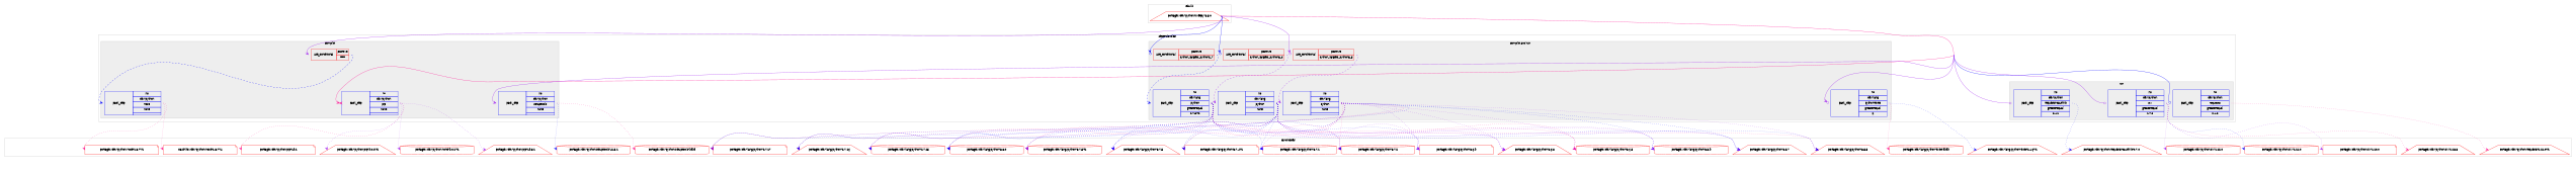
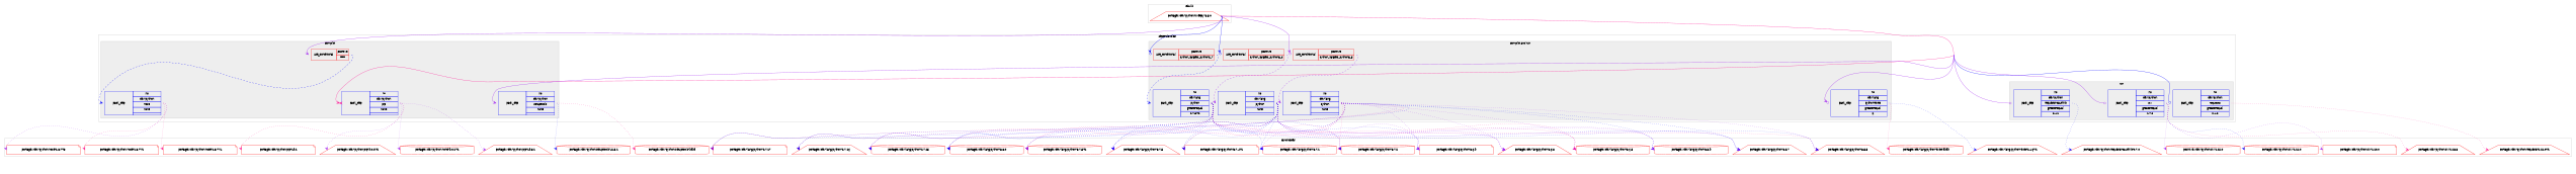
  digraph {
    compound=true
    concentrate=true
    fontname=Helvetica
    fontsize=10
    newrank=true
    rankdir=TB
    ranksep=1.5
    node [color=red fontname=Helvetica fontsize=10 shape=none]
    edge [arrowhead=vee color=blue headport=w style=dotted tailport=e weight=100]
    n1 [label="portage://dev-python/tweepy-3.5.0" shape=trapezium width=4]
    n2 [color=blue label=<<TABLE BORDER="0" CELLBORDER="1" CELLSPACING="0" CELLPADDING="4" WIDTH="220"><TR><TD ROWSPAN="6" CELLPADDING="30">pack_dep</TD></TR><TR><TD WIDTH="110">no</TD></TR><TR><TD>dev-python</TD></TR><TR><TD>nose</TD></TR><TR><TD>none</TD></TR><TR><TD></TD></TR></TABLE>>]
    n3 [label=<<TABLE BORDER="0" CELLBORDER="1" CELLSPACING="0" CELLPADDING="4"><TR><TD ROWSPAN="3" CELLPADDING="10">use_conditional</TD></TR><TR><TD>positive</TD></TR><TR><TD>test</TD></TR></TABLE>>]
    n4 [color=blue label=<<TABLE BORDER="0" CELLBORDER="1" CELLSPACING="0" CELLPADDING="4" WIDTH="220"><TR><TD ROWSPAN="6" CELLPADDING="30">pack_dep</TD></TR><TR><TD WIDTH="110">no</TD></TR><TR><TD>dev-python</TD></TR><TR><TD>pip</TD></TR><TR><TD>none</TD></TR><TR><TD></TD></TR></TABLE>>]
    n5 [color=blue label=<<TABLE BORDER="0" CELLBORDER="1" CELLSPACING="0" CELLPADDING="4" WIDTH="220"><TR><TD ROWSPAN="6" CELLPADDING="30">pack_dep</TD></TR><TR><TD WIDTH="110">no</TD></TR><TR><TD>dev-python</TD></TR><TR><TD>setuptools</TD></TR><TR><TD>none</TD></TR><TR><TD></TD></TR></TABLE>>]
    n6 [color=blue label=<<TABLE BORDER="0" CELLBORDER="1" CELLSPACING="0" CELLPADDING="4" WIDTH="220"><TR><TD ROWSPAN="6" CELLPADDING="30">pack_dep</TD></TR><TR><TD WIDTH="110">no</TD></TR><TR><TD>dev-python</TD></TR><TR><TD>requests</TD></TR><TR><TD>greaterequal</TD></TR><TR><TD>2.4.3</TD></TR></TABLE>>]
    n7 [color=blue label=<<TABLE BORDER="0" CELLBORDER="1" CELLSPACING="0" CELLPADDING="4" WIDTH="220"><TR><TD ROWSPAN="6" CELLPADDING="30">pack_dep</TD></TR><TR><TD WIDTH="110">no</TD></TR><TR><TD>dev-python</TD></TR><TR><TD>requests-oauthlib</TD></TR><TR><TD>greaterequal</TD></TR><TR><TD>0.4.1</TD></TR></TABLE>>]
    n8 [color=blue label=<<TABLE BORDER="0" CELLBORDER="1" CELLSPACING="0" CELLPADDING="4" WIDTH="220"><TR><TD ROWSPAN="6" CELLPADDING="30">pack_dep</TD></TR><TR><TD WIDTH="110">no</TD></TR><TR><TD>dev-python</TD></TR><TR><TD>six</TD></TR><TR><TD>greaterequal</TD></TR><TR><TD>1.7.3</TD></TR></TABLE>>]
    n9 [color=blue label=<<TABLE BORDER="0" CELLBORDER="1" CELLSPACING="0" CELLPADDING="4" WIDTH="220"><TR><TD ROWSPAN="6" CELLPADDING="30">pack_dep</TD></TR><TR><TD WIDTH="110">no</TD></TR><TR><TD>dev-lang</TD></TR><TR><TD>python</TD></TR><TR><TD>greaterequal</TD></TR><TR><TD>2.7.5-r2</TD></TR></TABLE>>]
    n10 [label=<<TABLE BORDER="0" CELLBORDER="1" CELLSPACING="0" CELLPADDING="4"><TR><TD ROWSPAN="3" CELLPADDING="10">use_conditional</TD></TR><TR><TD>positive</TD></TR><TR><TD>python_targets_python2_7</TD></TR></TABLE>>]
    n11 [color=blue label=<<TABLE BORDER="0" CELLBORDER="1" CELLSPACING="0" CELLPADDING="4" WIDTH="220"><TR><TD ROWSPAN="6" CELLPADDING="30">pack_dep</TD></TR><TR><TD WIDTH="110">no</TD></TR><TR><TD>dev-lang</TD></TR><TR><TD>python</TD></TR><TR><TD>none</TD></TR><TR><TD></TD></TR></TABLE>>]
    n12 [label=<<TABLE BORDER="0" CELLBORDER="1" CELLSPACING="0" CELLPADDING="4"><TR><TD ROWSPAN="3" CELLPADDING="10">use_conditional</TD></TR><TR><TD>positive</TD></TR><TR><TD>python_targets_python3_5</TD></TR></TABLE>>]
    n13 [color=blue label=<<TABLE BORDER="0" CELLBORDER="1" CELLSPACING="0" CELLPADDING="4" WIDTH="220"><TR><TD ROWSPAN="6" CELLPADDING="30">pack_dep</TD></TR><TR><TD WIDTH="110">no</TD></TR><TR><TD>dev-lang</TD></TR><TR><TD>python</TD></TR><TR><TD>none</TD></TR><TR><TD></TD></TR></TABLE>>]
    n14 [label=<<TABLE BORDER="0" CELLBORDER="1" CELLSPACING="0" CELLPADDING="4"><TR><TD ROWSPAN="3" CELLPADDING="10">use_conditional</TD></TR><TR><TD>positive</TD></TR><TR><TD>python_targets_python3_6</TD></TR></TABLE>>]
    n15 [color=blue label=<<TABLE BORDER="0" CELLBORDER="1" CELLSPACING="0" CELLPADDING="4" WIDTH="220"><TR><TD ROWSPAN="6" CELLPADDING="30">pack_dep</TD></TR><TR><TD WIDTH="110">no</TD></TR><TR><TD>dev-lang</TD></TR><TR><TD>python-exec</TD></TR><TR><TD>greaterequal</TD></TR><TR><TD>2</TD></TR></TABLE>>]
    n16 [label="portage://dev-python/nose-1.3.7-r1" shape=note width=4]
-   n18 [label="oauthlib://dev-python/nose-1.3.7-r4" shape=note width=4]
+   n17 [label="portage://dev-python/nose-1.3.7-r3" shape=note width=4]
+   n18 [label="portage://dev-python/nose-1.3.7-r4" shape=note width=4]
    n19 [label="portage://dev-python/pip-19.1" shape=note width=4]
    n20 [label="portage://dev-python/pip-19.3.1" shape=trapezium width=4]
    n21 [label="portage://dev-python/none-9.0.1-r1" shape=cylinder width=4]
    n22 [label="portage://dev-python/pip-9.0.1-r2" shape=trapezium width=4]
    n23 [label="portage://dev-python/setuptools-41.5.1" shape=cylinder width=4]
    n24 [label="portage://dev-python/setuptools-9999" shape=cylinder width=4]
    n25 [label="portage://dev-lang/python-2.7.15" shape=cylinder width=4]
    n26 [label="portage://dev-lang/python-2.7.16" shape=trapezium width=4]
    n27 [label="portage://dev-lang/python-2.7.17" shape=note width=4]
    n28 [label="portage://dev-lang/python-3.5.5" shape=trapezium width=4]
    n29 [label="portage://dev-lang/python-3.5.7" shape=trapezium width=4]
    n30 [label="portage://dev-lang/python-3.5.9" shape=cylinder width=4]
    n31 [label="portage://dev-lang/python-3.6.5" shape=cylinder width=4]
    n32 [label="portage://dev-lang/python-3.6.8" shape=trapezium width=4]
    n33 [label="portage://dev-lang/python-3.6.9" shape=note width=4]
    n34 [label="portage://dev-lang/python-3.7.2" shape=cylinder width=4]
    n35 [label="portage://dev-lang/python-3.7.1" shape=cylinder width=4]
    n36 [label="portage://dev-lang/python-3.7.4-r1" shape=note width=4]
    n37 [label="portage://dev-lang/python-3.7.5" shape=trapezium width=4]
    n38 [label="portage://dev-lang/python-3.7.5-r1" shape=cylinder width=4]
    n39 [label="portage://dev-lang/python-3.8.0" shape=cylinder width=4]
    n40 [label="portage://dev-lang/python-exec-2.4.6-r1" shape=trapezium width=4]
    n41 [label="portage://dev-lang/python-exec-9999" shape=cylinder width=4]
    n42 [label="portage://dev-python/requests-2.21.0-r1" shape=trapezium width=4]
    n43 [label="portage://dev-python/requests-oauthlib-0.7.0" shape=trapezium width=4]
    n44 [label="portage://dev-python/six-1.10.0" shape=note width=4]
    n45 [label="portage://dev-python/six-1.11.0" shape=cylinder width=4]
-   n46 [label="portage://dev-python/six-1.12.0" shape=cylinder width=4]
+   n46 [label="positive://dev-python/six-1.12.0" shape=cylinder width=4]
    n47 [label="portage://dev-python/six-1.13.3" shape=trapezium width=4]
    subgraph cluster_1 {
      color=gray
      label=<<i>ebuild</i>>
      rank=same
      n1
    }
    subgraph cluster_2 {
      color=gray
      label=<<i>dependencies</i>>
      subgraph cluster_3 {
        color=gray
        fillcolor="#eeeeee"
        label=<<i>compile</i>>
        style=filled
        subgraph sub_4 {
          color=gray
          fillcolor="#eeeeee"
          label=<<i>compile</i>>
          style=filled
          n3
          subgraph sub_5 {
            color=gray
            fillcolor="#eeeeee"
            label=<<i>compile</i>>
            style=filled
            n2
          }
        }
        subgraph sub_6 {
          color=gray
          fillcolor="#eeeeee"
          label=<<i>compile</i>>
          style=filled
          n4
        }
        subgraph sub_7 {
          color=gray
          fillcolor="#eeeeee"
          label=<<i>compile</i>>
          style=filled
          n5
        }
      }
      subgraph cluster_8 {
        color=gray
        fillcolor="#eeeeee"
        label=<<i>run</i>>
        style=filled
        subgraph sub_9 {
          color=gray
          fillcolor="#eeeeee"
          label=<<i>run</i>>
          style=filled
          n6
        }
        subgraph sub_10 {
          color=gray
          fillcolor="#eeeeee"
          label=<<i>run</i>>
          style=filled
          n7
        }
        subgraph sub_11 {
          color=gray
          fillcolor="#eeeeee"
          label=<<i>run</i>>
          style=filled
          n8
        }
      }
      subgraph cluster_12 {
        color=gray
        fillcolor="#eeeeee"
        label=<<i>compile and run</i>>
        style=filled
        subgraph sub_13 {
          color=gray
          fillcolor="#eeeeee"
          label=<<i>compile and run</i>>
          style=filled
          n10
          subgraph sub_14 {
            color=gray
            fillcolor="#eeeeee"
            label=<<i>compile and run</i>>
            style=filled
            n9
          }
        }
        subgraph sub_15 {
          color=gray
          fillcolor="#eeeeee"
          label=<<i>compile and run</i>>
          style=filled
          n12
          subgraph sub_16 {
            color=gray
            fillcolor="#eeeeee"
            label=<<i>compile and run</i>>
            style=filled
            n11
          }
        }
        subgraph sub_17 {
          color=gray
          fillcolor="#eeeeee"
          label=<<i>compile and run</i>>
          style=filled
          n14
          subgraph sub_18 {
            color=gray
            fillcolor="#eeeeee"
            label=<<i>compile and run</i>>
            style=filled
            n13
          }
        }
        subgraph sub_19 {
          color=gray
          fillcolor="#eeeeee"
          label=<<i>compile and run</i>>
          style=filled
          n15
        }
      }
    }
    subgraph cluster_20 {
      color=gray
      label=<<i>candidates</i>>
      rank=same
      subgraph sub_21 {
        color=black
        label=<<i>candidates</i>>
        nodesep=1
        rank=same
        n16
+       n17
        n18
      }
      subgraph sub_22 {
        color=black
        label=<<i>candidates</i>>
        nodesep=1
        rank=same
        n19
        n20
        n21
        n22
      }
      subgraph sub_23 {
        color=black
        label=<<i>candidates</i>>
        nodesep=1
        rank=same
        n23
        n24
      }
      subgraph sub_24 {
        color=black
        label=<<i>candidates</i>>
        nodesep=1
        rank=same
        n25
        n26
        n27
        n28
        n29
        n30
        n31
        n32
        n33
        n34
        n35
        n36
        n37
        n38
        n39
      }
      subgraph sub_25 {
        color=black
        label=<<i>candidates</i>>
        nodesep=1
        rank=same
        n25
        n26
        n27
        n28
        n29
        n30
        n31
        n32
        n33
        n34
        n35
        n36
        n37
        n38
        n39
      }
      subgraph sub_26 {
        color=black
        label=<<i>candidates</i>>
        nodesep=1
        rank=same
        n25
        n26
        n27
        n28
        n29
        n30
        n31
        n32
        n33
        n34
        n35
        n36
        n37
        n38
        n39
      }
      subgraph sub_27 {
        color=black
        label=<<i>candidates</i>>
        nodesep=1
        rank=same
        n40
        n41
      }
      subgraph sub_28 {
        color=black
        label=<<i>candidates</i>>
        nodesep=1
        rank=same
        n42
      }
      subgraph sub_29 {
        color=black
        label=<<i>candidates</i>>
        nodesep=1
        rank=same
        n43
      }
      subgraph sub_30 {
        color=black
        label=<<i>candidates</i>>
        nodesep=1
        rank=same
        n44
        n45
        n46
        n47
      }
    }
    n1 -> n3 [color=purple style=solid weight=20]
    n1 -> n4 [color=deeppink style=solid weight=20]
    n1 -> n5 [color=purple style=solid weight=20]
    n1 -> n6 [arrowhead=odot style=solid weight=20]
    n1 -> n7 [arrowhead=odot color=purple style=solid weight=20]
    n1 -> n8 [arrowhead=odot color=purple style=solid weight=20]
    n1 -> n10 [arrowhead=odotvee style=solid weight=20]
    n1 -> n12 [arrowhead=odotvee color=purple style=solid weight=20]
    n1 -> n14 [arrowhead=odotvee style=solid weight=20]
    n1 -> n15 [arrowhead=odotvee color=purple style=solid weight=20]
    n2 -> n16 [color=deeppink]
+   n2 -> n17 [color=purple]
    n2 -> n18 [color=deeppink]
    n3 -> n2 [style=dashed weight=20]
    n4 -> n19 [color=deeppink]
    n4 -> n20 [color=purple]
    n4 -> n21 [color=purple]
    n4 -> n22 [color=purple]
    n5 -> n23
    n5 -> n24 [color=deeppink]
    n6 -> n42 [color=deeppink]
    n7 -> n43
    n8 -> n44 [color=purple]
    n8 -> n45
    n8 -> n46 [color=purple]
    n8 -> n47 [color=deeppink]
    n9 -> n25 [color=deeppink]
    n9 -> n26
    n9 -> n27
    n9 -> n28 [color=deeppink]
    n9 -> n29
    n9 -> n30 [color=purple]
    n9 -> n31 [color=deeppink]
    n9 -> n32 [color=purple]
    n9 -> n33
    n9 -> n34 [color=deeppink]
    n9 -> n35
    n9 -> n36
    n9 -> n37
    n9 -> n38
    n9 -> n39 [color=deeppink]
    n10 -> n9 [style=dashed weight=20]
    n11 -> n25 [color=purple]
    n11 -> n26 [color=deeppink]
    n11 -> n27
    n11 -> n28 [color=purple]
    n11 -> n29
    n11 -> n30
    n11 -> n31 [color=purple]
    n11 -> n32 [color=purple]
    n11 -> n33 [color=purple]
    n11 -> n34 [color=deeppink]
    n11 -> n35 [color=purple]
    n11 -> n36 [color=deeppink]
    n11 -> n37 [color=purple]
    n11 -> n38 [color=deeppink]
    n11 -> n39
    n12 -> n11 [color=purple style=dashed weight=20]
    n13 -> n25
    n13 -> n26
    n13 -> n27 [color=deeppink]
    n13 -> n28
    n13 -> n29 [color=purple]
    n13 -> n30 [color=purple]
    n13 -> n31 [color=deeppink]
    n13 -> n32 [color=purple]
    n13 -> n33 [color=purple]
    n13 -> n34
    n13 -> n35
    n13 -> n36
    n13 -> n37
    n13 -> n38 [color=purple]
    n13 -> n39
    n14 -> n13 [color=purple style=dashed weight=20]
    n15 -> n40
    n15 -> n41 [color=deeppink]
  }
